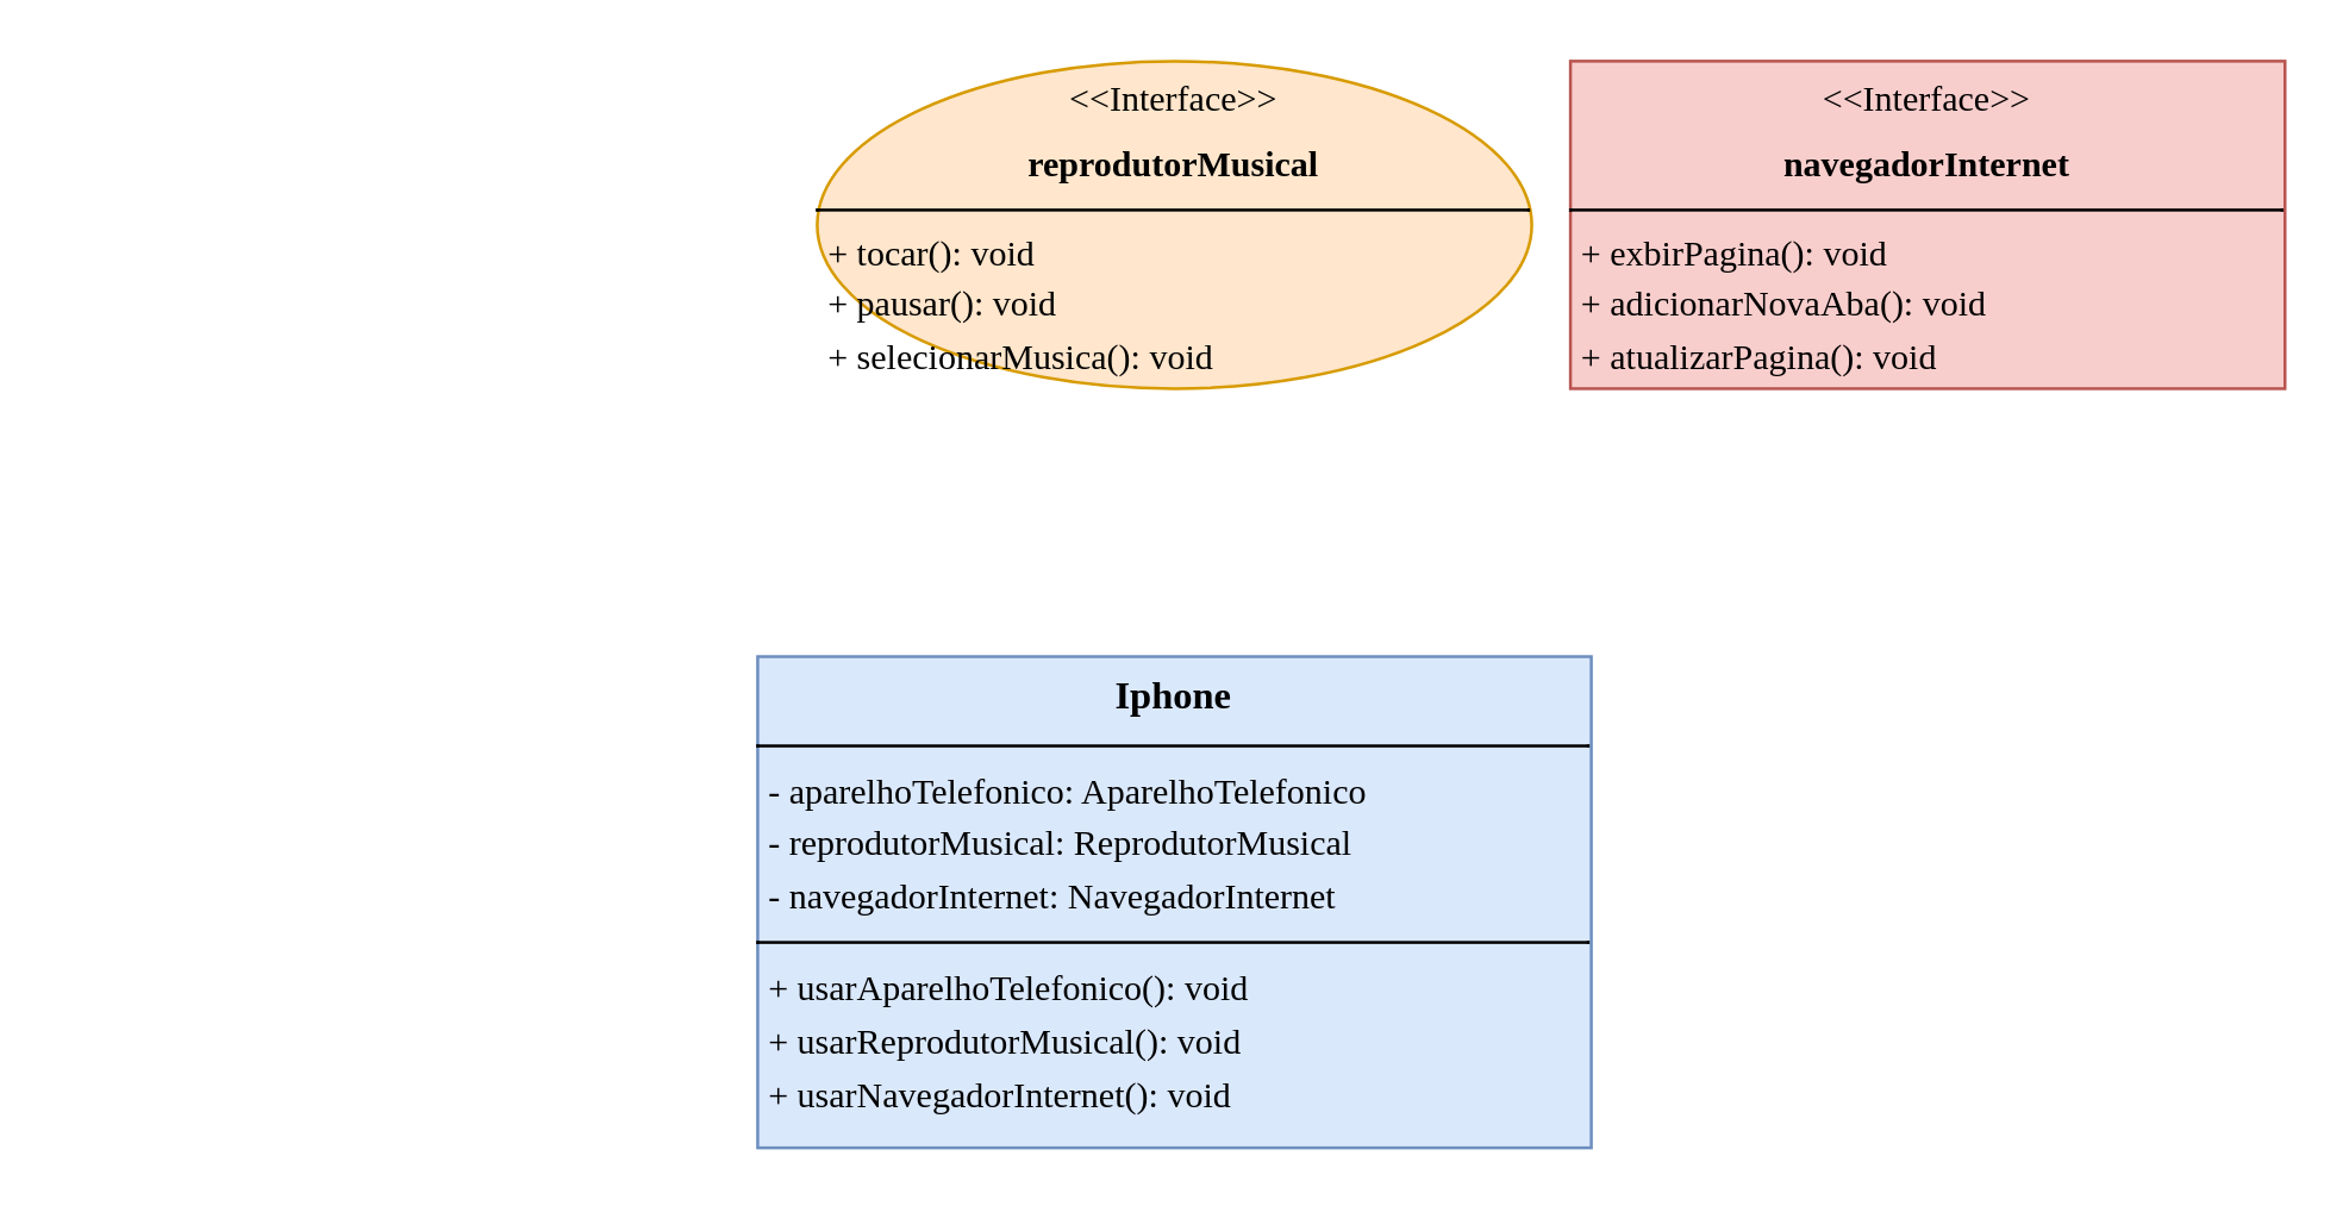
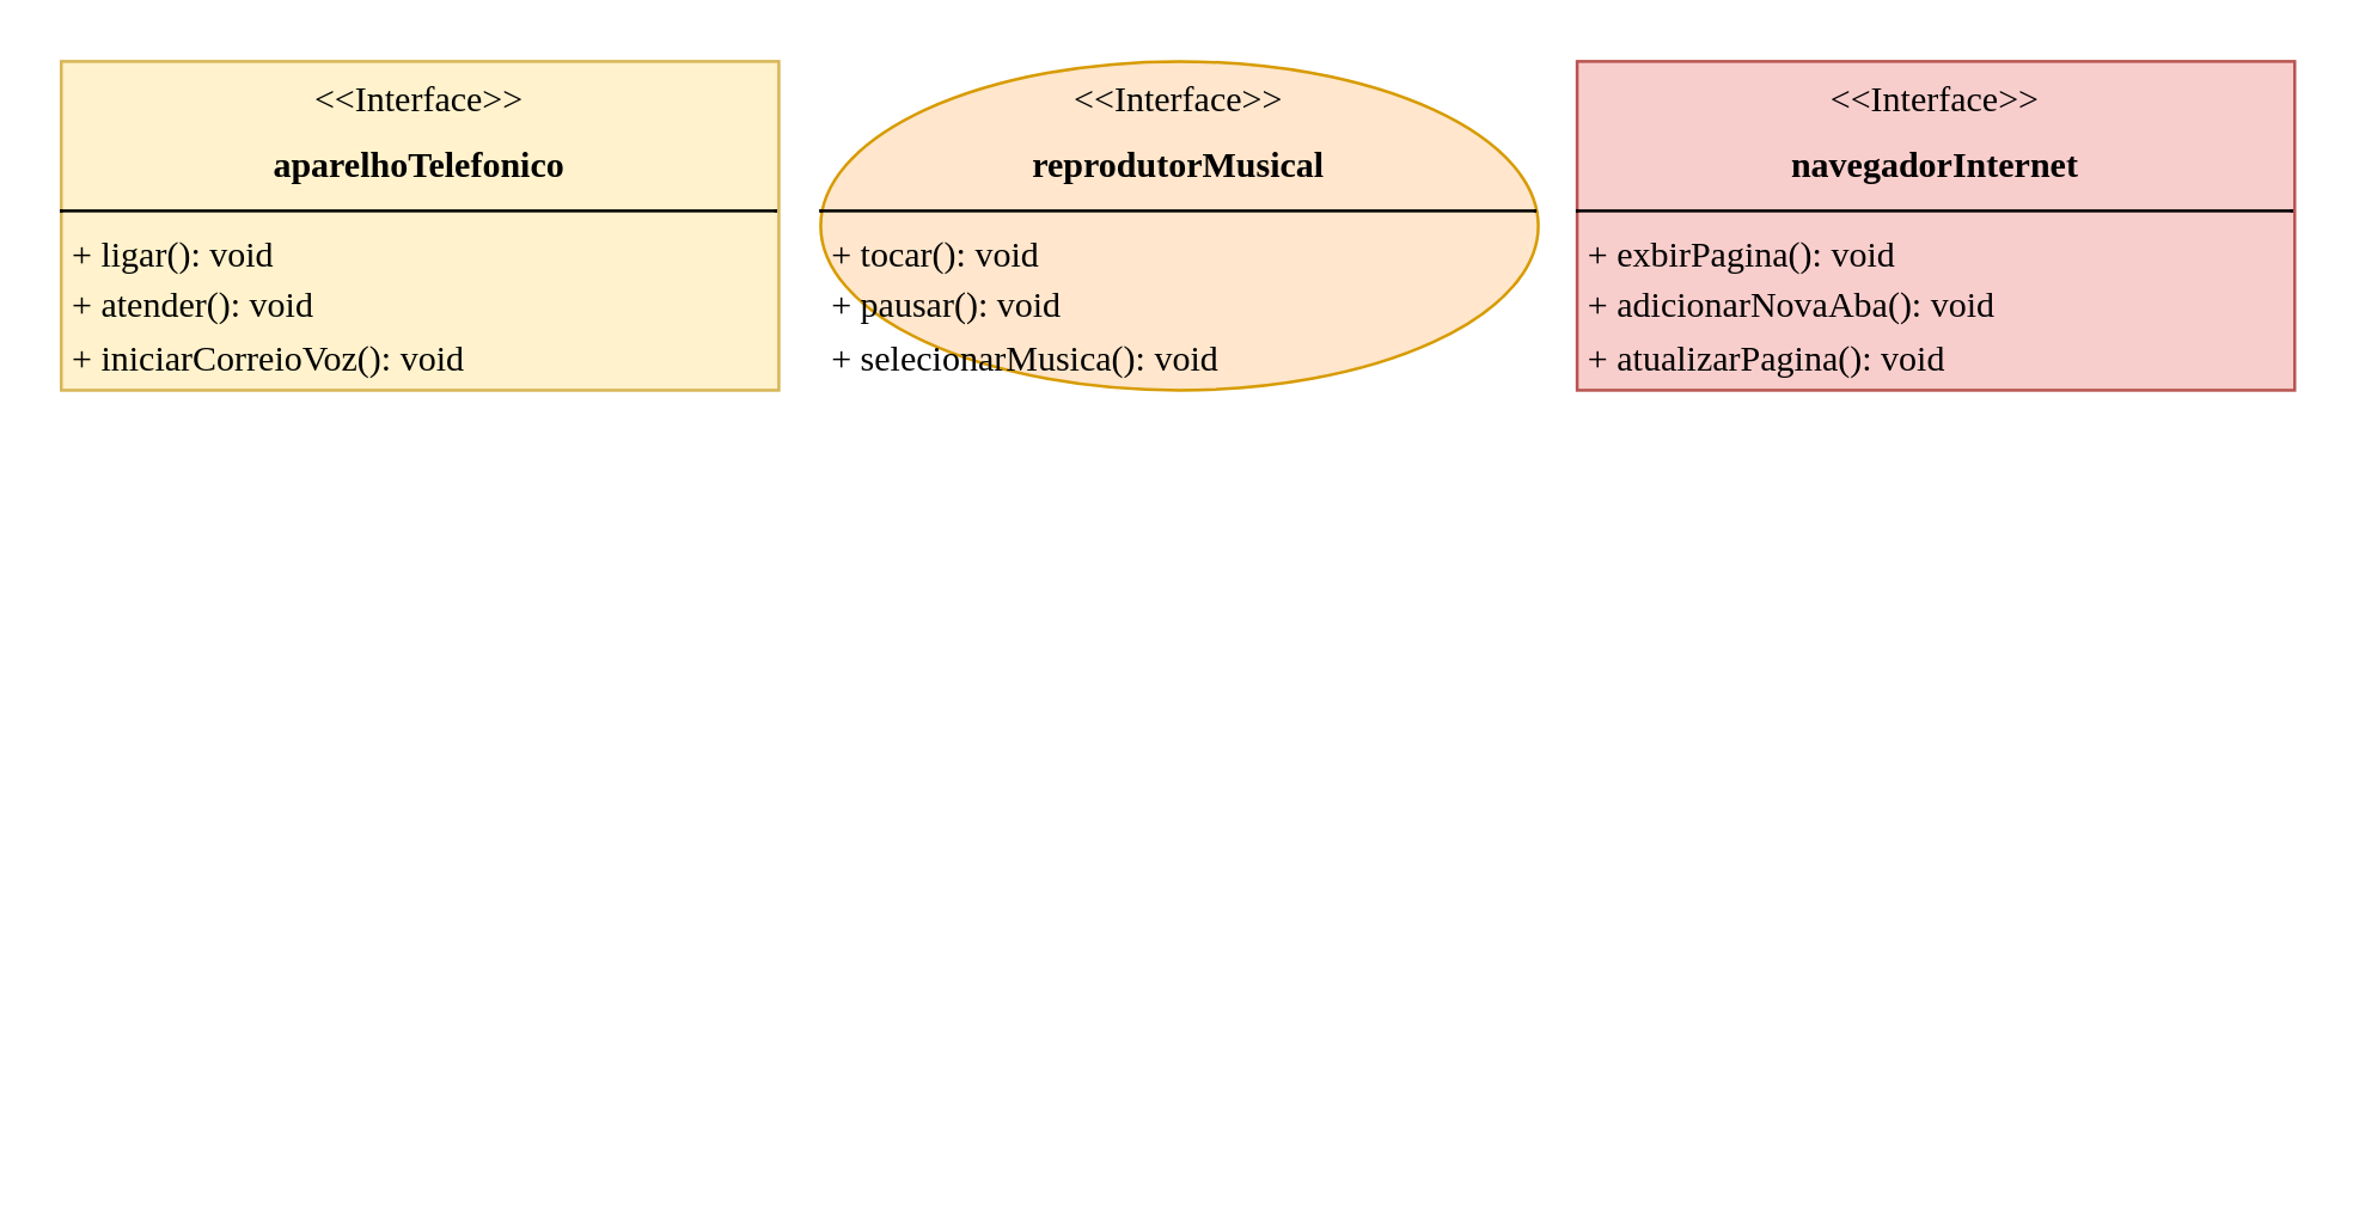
  <mxCell id="0" />
  <mxCell id="1" parent="0" />
- <mxCell id="2" value="&lt;p style=&quot;margin: 4px 0px 0px; text-align: center; line-height: 150%; font-size: 13px;&quot;&gt;&lt;b style=&quot;&quot;&gt;&lt;font style=&quot;font-size: 13px;&quot; face=&quot;Verdana&quot;&gt;Iphone&lt;/font&gt;&lt;/b&gt;&lt;/p&gt;&lt;hr size=&quot;1&quot; style=&quot;border-style: solid; font-size: 13px;&quot;&gt;&lt;p style=&quot;margin: 0px 0px 0px 4px; line-height: 140%;&quot;&gt;&lt;font style=&quot;font-size: 12px;&quot; face=&quot;Verdana&quot;&gt;- aparelhoTelefonico: AparelhoTelefonico&lt;/font&gt;&lt;/p&gt;&lt;p style=&quot;margin: 0px 0px 0px 4px; line-height: 150%;&quot;&gt;&lt;font style=&quot;font-size: 12px;&quot; face=&quot;Verdana&quot;&gt;- reprodutorMusical: ReprodutorMusical&lt;/font&gt;&lt;/p&gt;&lt;p style=&quot;margin: 0px 0px 0px 4px; line-height: 150%;&quot;&gt;&lt;font style=&quot;font-size: 12px;&quot; face=&quot;Verdana&quot;&gt;- navegadorInternet: NavegadorInternet&lt;/font&gt;&lt;/p&gt;&lt;hr size=&quot;1&quot; style=&quot;border-style: solid; line-height: 150%;&quot;&gt;&lt;p style=&quot;margin: 0px 0px 0px 4px; line-height: 150%;&quot;&gt;&lt;font style=&quot;font-size: 12px;&quot; face=&quot;Verdana&quot;&gt;+ usarAparelhoTelefonico(): void&lt;br&gt;&lt;/font&gt;&lt;font style=&quot;font-size: 12px;&quot;&gt;&lt;font style=&quot;font-size: 12px;&quot; face=&quot;Verdana&quot;&gt;+ usarReprodutorMusical()&lt;/font&gt;&lt;span style=&quot;font-family: Verdana; background-color: initial;&quot;&gt;: void&lt;/span&gt;&lt;/font&gt;&lt;/p&gt;&lt;p style=&quot;margin: 0px 0px 0px 4px; line-height: 150%;&quot;&gt;&lt;font style=&quot;font-size: 12px;&quot; face=&quot;Verdana&quot;&gt;+ usarNavegadorInternet()&lt;/font&gt;&lt;span style=&quot;font-family: Verdana; background-color: initial;&quot;&gt;: void&lt;/span&gt;&lt;/p&gt;" style="verticalAlign=top;align=left;overflow=fill;html=1;whiteSpace=wrap;fillColor=#dae8fc;strokeColor=#6c8ebf;" vertex="1" parent="1"><mxGeometry x="254" y="220" width="280" height="165" as="geometry" /></mxCell>
+ <mxCell id="3" value="&lt;p style=&quot;margin: 4px 0px 0px; text-align: center; line-height: 150%;&quot;&gt;&lt;font face=&quot;Verdana&quot;&gt;&amp;lt;&amp;lt;Interface&amp;gt;&amp;gt;&lt;/font&gt;&lt;/p&gt;&lt;p style=&quot;margin: 4px 0px 0px; text-align: center; line-height: 150%;&quot;&gt;&lt;b style=&quot;&quot;&gt;&lt;font face=&quot;Verdana&quot;&gt;aparelhoTelefonico&lt;/font&gt;&lt;/b&gt;&lt;/p&gt;&lt;hr size=&quot;1&quot; style=&quot;border-style:solid;&quot;&gt;&lt;p style=&quot;margin: 0px 0px 0px 4px; line-height: 140%;&quot;&gt;&lt;font style=&quot;font-size: 12px;&quot;&gt;&lt;span style=&quot;font-family: Verdana; background-color: initial;&quot;&gt;+ ligar():&amp;nbsp;&lt;/span&gt;&lt;span style=&quot;font-family: Verdana; background-color: initial;&quot;&gt;void&lt;/span&gt;&lt;/font&gt;&lt;/p&gt;&lt;p style=&quot;margin: 0px 0px 0px 4px; line-height: 140%;&quot;&gt;&lt;span style=&quot;background-color: initial; font-family: Verdana;&quot;&gt;&lt;font style=&quot;font-size: 12px;&quot;&gt;+ atender(): void&lt;/font&gt;&lt;/span&gt;&lt;/p&gt;&lt;p style=&quot;margin: 0px 0px 0px 4px; line-height: 150%;&quot;&gt;&lt;font style=&quot;font-size: 12px;&quot; face=&quot;Verdana&quot;&gt;+ iniciarCorreioVoz(): void&lt;/font&gt;&lt;/p&gt;" style="verticalAlign=top;align=left;overflow=fill;html=1;whiteSpace=wrap;fillColor=#fff2cc;strokeColor=#d6b656;" vertex="1" parent="1"><mxGeometry x="20" y="20" width="240" height="110" as="geometry" /></mxCell>
  <mxCell id="4" value="&lt;p style=&quot;margin: 4px 0px 0px; text-align: center; line-height: 150%;&quot;&gt;&lt;font face=&quot;Verdana&quot;&gt;&amp;lt;&amp;lt;Interface&amp;gt;&amp;gt;&lt;/font&gt;&lt;/p&gt;&lt;p style=&quot;margin: 4px 0px 0px; text-align: center; line-height: 150%;&quot;&gt;&lt;b style=&quot;&quot;&gt;&lt;font face=&quot;Verdana&quot;&gt;reprodutorMusical&lt;/font&gt;&lt;/b&gt;&lt;/p&gt;&lt;hr size=&quot;1&quot; style=&quot;border-style:solid;&quot;&gt;&lt;p style=&quot;margin: 0px 0px 0px 4px; line-height: 140%;&quot;&gt;&lt;font style=&quot;font-size: 12px;&quot;&gt;&lt;span style=&quot;font-family: Verdana; background-color: initial;&quot;&gt;+ tocar():&lt;/span&gt;&lt;span style=&quot;font-family: Verdana; background-color: initial;&quot;&gt;&amp;nbsp;void&lt;/span&gt;&lt;/font&gt;&lt;/p&gt;&lt;p style=&quot;margin: 0px 0px 0px 4px; line-height: 140%;&quot;&gt;&lt;span style=&quot;background-color: initial; font-family: Verdana;&quot;&gt;&lt;font style=&quot;font-size: 12px;&quot;&gt;+ pausar(): void&lt;/font&gt;&lt;/span&gt;&lt;/p&gt;&lt;p style=&quot;margin: 0px 0px 0px 4px; line-height: 150%;&quot;&gt;&lt;font style=&quot;font-size: 12px;&quot; face=&quot;Verdana&quot;&gt;+ selecionarMusica(): void&lt;/font&gt;&lt;/p&gt;" style="ellipse;verticalAlign=top;align=left;overflow=fill;html=1;whiteSpace=wrap;fillColor=#ffe6cc;strokeColor=#d79b00;" vertex="1" parent="1"><mxGeometry x="274" y="20" width="240" height="110" as="geometry" /></mxCell>
  <mxCell id="5" value="&lt;p style=&quot;margin: 4px 0px 0px; text-align: center; line-height: 150%;&quot;&gt;&lt;font face=&quot;Verdana&quot;&gt;&amp;lt;&amp;lt;Interface&amp;gt;&amp;gt;&lt;/font&gt;&lt;/p&gt;&lt;p style=&quot;margin: 4px 0px 0px; text-align: center; line-height: 150%;&quot;&gt;&lt;b style=&quot;&quot;&gt;&lt;font face=&quot;Verdana&quot;&gt;navegadorInternet&lt;/font&gt;&lt;/b&gt;&lt;/p&gt;&lt;hr size=&quot;1&quot; style=&quot;border-style:solid;&quot;&gt;&lt;p style=&quot;margin: 0px 0px 0px 4px; line-height: 140%;&quot;&gt;&lt;font style=&quot;font-size: 12px;&quot;&gt;&lt;span style=&quot;font-family: Verdana; background-color: initial;&quot;&gt;+ exbirPagina():&amp;nbsp;&lt;/span&gt;&lt;span style=&quot;font-family: Verdana; background-color: initial;&quot;&gt;void&lt;/span&gt;&lt;/font&gt;&lt;/p&gt;&lt;p style=&quot;margin: 0px 0px 0px 4px; line-height: 140%;&quot;&gt;&lt;span style=&quot;background-color: initial; font-family: Verdana;&quot;&gt;&lt;font style=&quot;font-size: 12px;&quot;&gt;+ adicionarNovaAba(): void&lt;/font&gt;&lt;/span&gt;&lt;/p&gt;&lt;p style=&quot;margin: 0px 0px 0px 4px; line-height: 150%;&quot;&gt;&lt;font style=&quot;font-size: 12px;&quot; face=&quot;Verdana&quot;&gt;+ atualizarPagina(): void&lt;/font&gt;&lt;/p&gt;" style="verticalAlign=top;align=left;overflow=fill;html=1;whiteSpace=wrap;fillColor=#f8cecc;strokeColor=#b85450;" vertex="1" parent="1"><mxGeometry x="527" y="20" width="240" height="110" as="geometry" /></mxCell>
